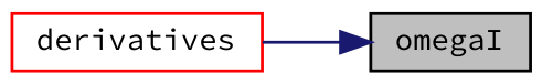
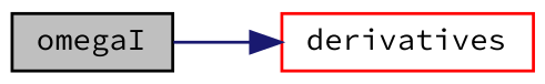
  digraph {
    rankdir=LR
    fontname="Source Code Pro"
    node [fontname="Source Code Pro" fontsize=10 shape=record]
    n1 [color=black fillcolor=grey75 fontcolor=black height=0.2 label=omegaI style=filled width=0.4]
    n2 [color=red height=0.2 label=derivatives width=0.4]
-   n2 -> n1 [color=midnightblue fontname="Source Code Pro" fontsize=10 labelfontname=FreeSans labelfontsize=10 style=solid]
+   n1 -> n2 [color=midnightblue fontname="Source Code Pro" fontsize=10 labelfontname=FreeSans labelfontsize=10 style=solid]
  }
